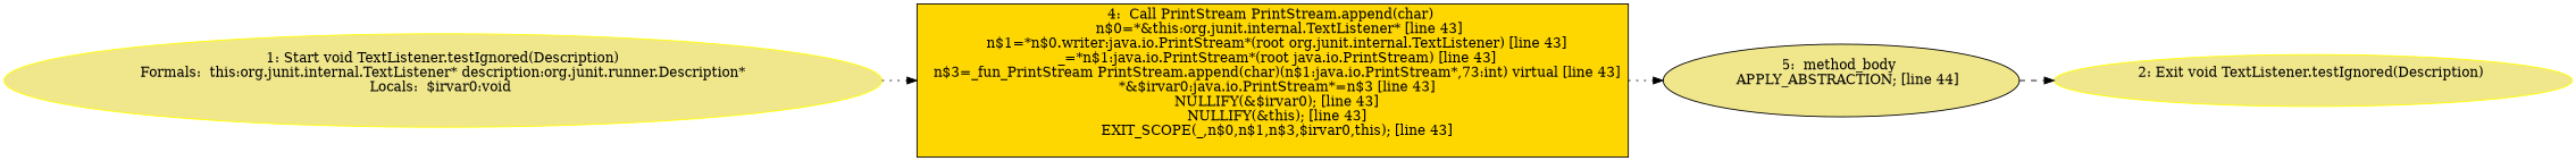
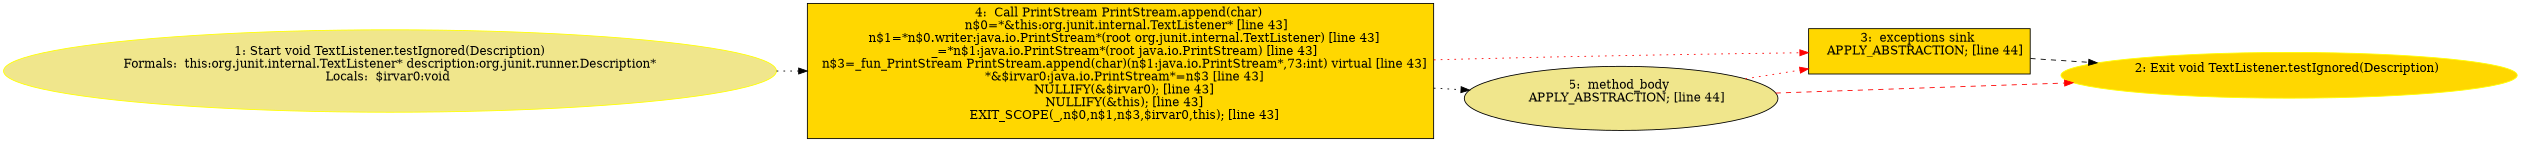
  digraph {
    rankdir=LR
    node [fillcolor=khaki style=filled]
    edge [style=dotted]
    n1 [color=yellow label="1: Start void TextListener.testIgnored(Description)\nFormals:  this:org.junit.internal.TextListener* description:org.junit.runner.Description*\nLocals:  $irvar0:void \n  "]
    n2 [fillcolor=gold label="4:  Call PrintStream PrintStream.append(char) \n   n$0=*&this:org.junit.internal.TextListener* [line 43]\n  n$1=*n$0.writer:java.io.PrintStream*(root org.junit.internal.TextListener) [line 43]\n  _=*n$1:java.io.PrintStream*(root java.io.PrintStream) [line 43]\n  n$3=_fun_PrintStream PrintStream.append(char)(n$1:java.io.PrintStream*,73:int) virtual [line 43]\n  *&$irvar0:java.io.PrintStream*=n$3 [line 43]\n  NULLIFY(&$irvar0); [line 43]\n  NULLIFY(&this); [line 43]\n  EXIT_SCOPE(_,n$0,n$1,n$3,$irvar0,this); [line 43]\n " shape=box]
+   n3 [fillcolor=gold label="3:  exceptions sink \n   APPLY_ABSTRACTION; [line 44]\n " shape=box]
    n4 [label="5:  method_body \n   APPLY_ABSTRACTION; [line 44]\n " shape=ellipse]
-   n5 [color=yellow label="2: Exit void TextListener.testIgnored(Description) \n  "]
+   n5 [color=yellow fillcolor=gold label="2: Exit void TextListener.testIgnored(Description) \n  "]
    n1 -> n2
+   n2 -> n3 [color=red]
    n2 -> n4
-   n4 -> n5 [style=dashed]
+   n3 -> n5 [style=dashed]
+   n4 -> n3 [color=red]
+   n4 -> n5 [style=dashed color=red]
  }
